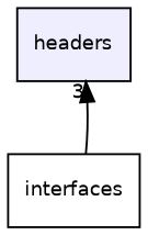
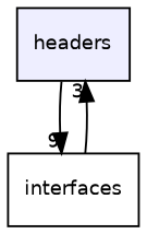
  digraph {
    compound=true
    node [fontname=Helvetica fontsize=10 shape=box]
    edge [labeldistance=1.5 labelfontname=Helvetica labelfontsize=10]
    n1 [fillcolor="#eeeeff" label=headers pencolor=black style=filled]
    n2 [label=interfaces]
+   n1 -> n2 [headlabel=9]
    n2 -> n1 [headlabel=3]
  }
